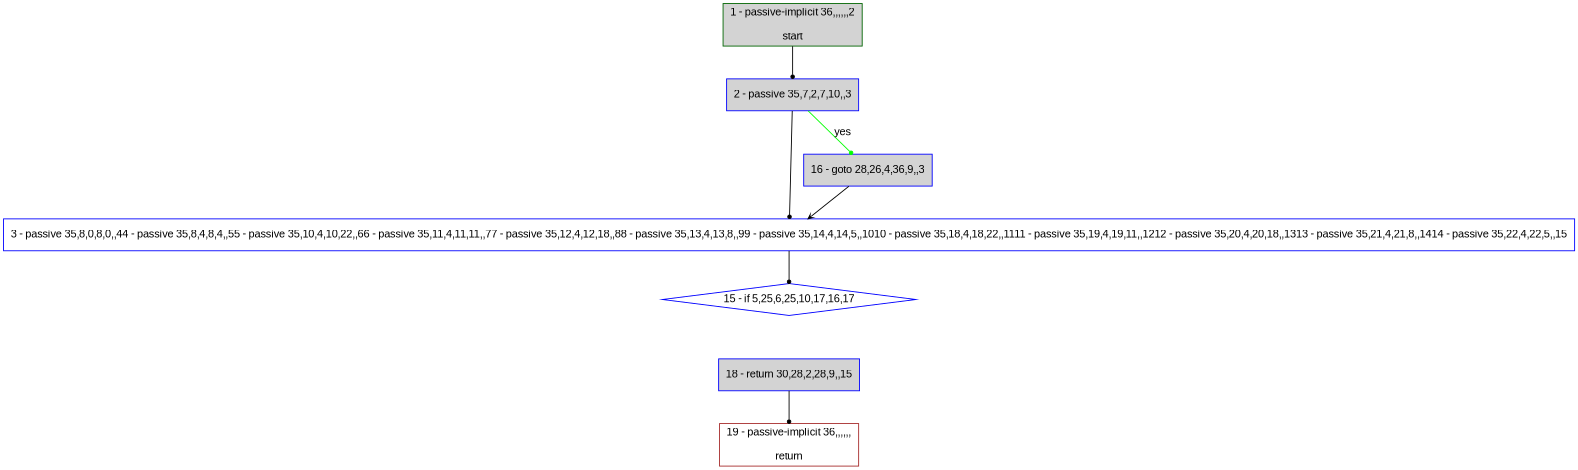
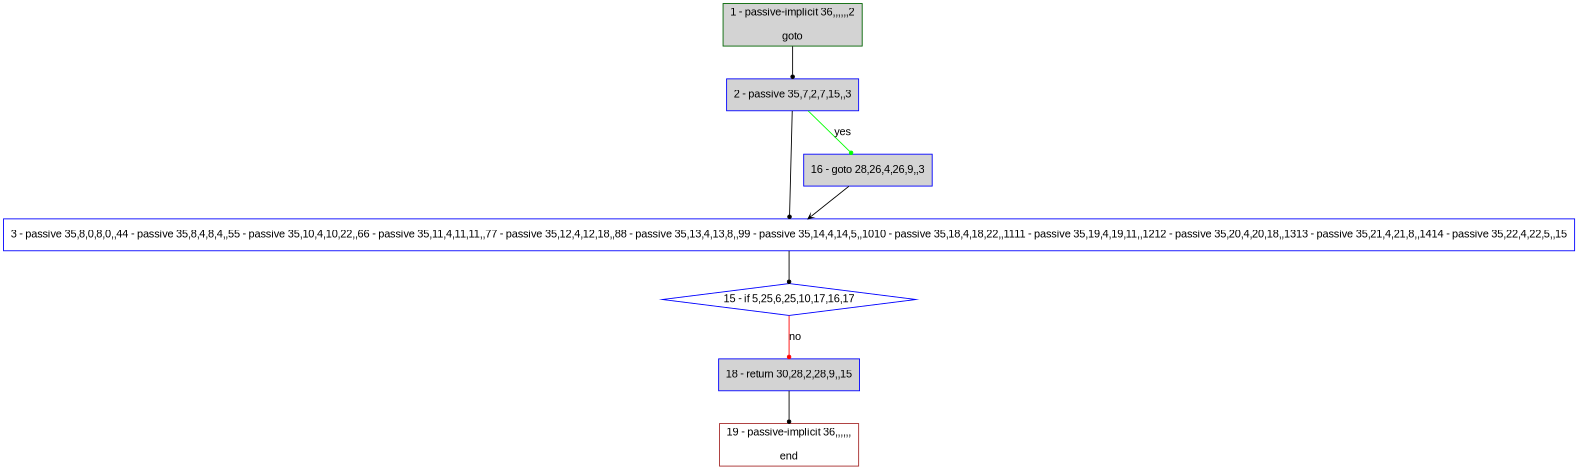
  digraph {
    bgcolor=white
    compound=true
    fillcolor="#FFFFCC"
    fontname=Arial
    fontsize=12
    pack=true
    packmode=clust
    style="rounded,filled"
    node [color="#0000ff" compound=true fillcolor=lightgrey fixedsize=false fontname=Arial fontsize=12 node_initialized=no shape=box style=filled]
    edge [arrowhead=dot arrowsize=0.5 arrowtail=none color="#000000" compound=true dir=forward fontcolor=black fontname=Arial fontsize=12]
-   n1 [label="2 - passive 35,7,2,7,10,,3"]
+   n1 [label="2 - passive 35,7,2,7,15,,3"]
    n2 [fillcolor=white label="3 - passive 35,8,0,8,0,,44 - passive 35,8,4,8,4,,55 - passive 35,10,4,10,22,,66 - passive 35,11,4,11,11,,77 - passive 35,12,4,12,18,,88 - passive 35,13,4,13,8,,99 - passive 35,14,4,14,5,,1010 - passive 35,18,4,18,22,,1111 - passive 35,19,4,19,11,,1212 - passive 35,20,4,20,18,,1313 - passive 35,21,4,21,8,,1414 - passive 35,22,4,22,5,,15"]
-   n3 [label="16 - goto 28,26,4,36,9,,3"]
+   n3 [label="16 - goto 28,26,4,26,9,,3"]
    n4 [fillcolor=white label="15 - if 5,25,6,25,10,17,16,17" shape=diamond]
-   n5 [color="#006400" label="1 - passive-implicit 36,,,,,,2\n\nstart"]
+   n5 [color="#006400" label="1 - passive-implicit 36,,,,,,2\n\ngoto"]
    n6 [label="18 - return 30,28,2,28,9,,15"]
-   n7 [color="#a52a2a" fillcolor=white label="19 - passive-implicit 36,,,,,,\n\nreturn"]
+   n7 [color="#a52a2a" fillcolor=white label="19 - passive-implicit 36,,,,,,\n\nend"]
    n1 -> n2
    n1 -> n3 [color="#00ff00" label=yes]
    n2 -> n4
    n3 -> n2 [arrowhead=vee]
+   n4 -> n6 [color="#ff0000" label=no]
    n5 -> n1
    n6 -> n7
  }
